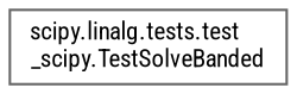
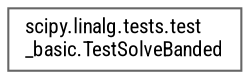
  digraph {
    rankdir=TB
    fontname="Roboto Condensed"
-   n1 [color=grey40 fillcolor=white fontname="Roboto Condensed" fontsize=10 height=0.2 label="scipy.linalg.tests.test\l_scipy.TestSolveBanded" shape=box style=filled width=0.4]
+   n1 [color=grey40 fillcolor=white fontname="Roboto Condensed" fontsize=10 height=0.2 label="scipy.linalg.tests.test\l_basic.TestSolveBanded" shape=box style=filled width=0.4]
  }
